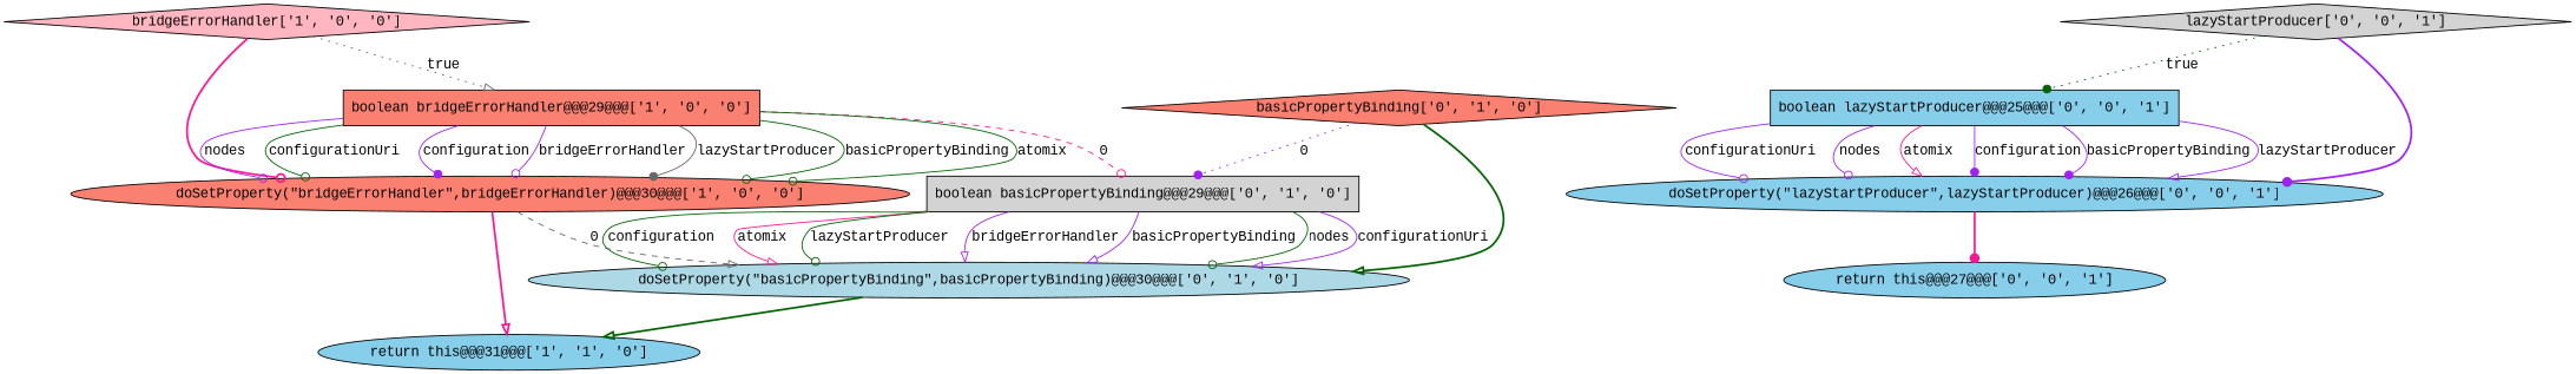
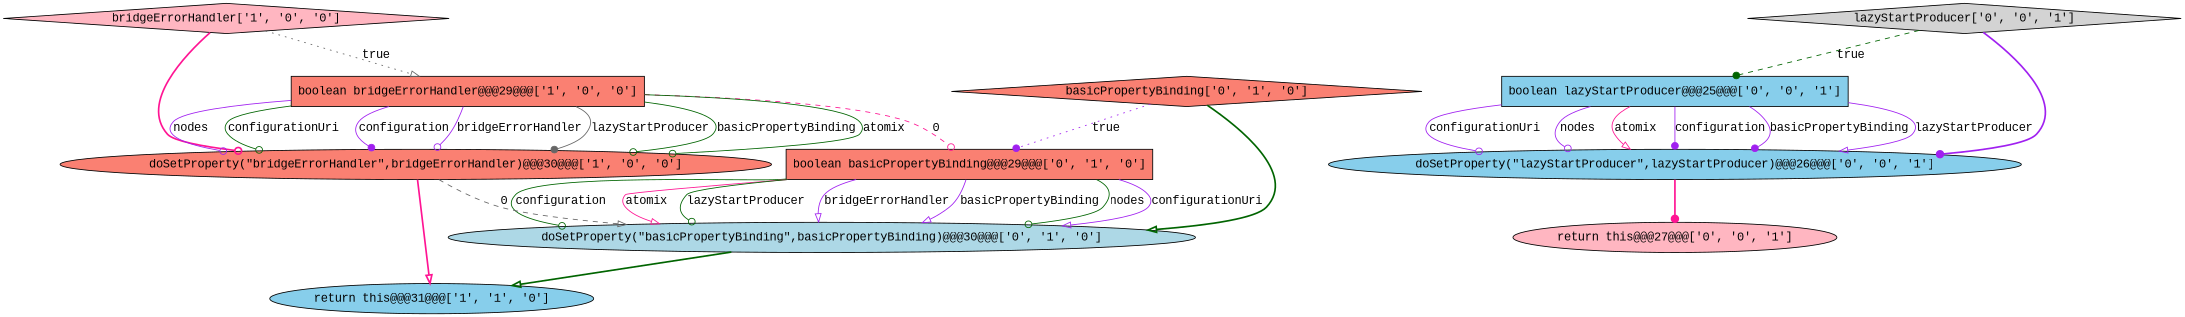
  digraph {
    fontname="Liberation Mono"
    node [fillcolor=skyblue fontname="Liberation Mono" shape=ellipse style=filled]
    edge [arrowhead=odot color=purple fontname="Liberation Mono" style=solid]
-   n1 [fillcolor=lightgrey label="boolean basicPropertyBinding@@@29@@@['0', '1', '0']" shape=box]
+   n1 [fillcolor=salmon label="boolean basicPropertyBinding@@@29@@@['0', '1', '0']" shape=box]
    n2 [fillcolor=lightblue label="doSetProperty(\"basicPropertyBinding\",basicPropertyBinding)@@@30@@@['0', '1', '0']"]
    n3 [label="return this@@@31@@@['1', '1', '0']"]
    n4 [fillcolor=salmon label="doSetProperty(\"bridgeErrorHandler\",bridgeErrorHandler)@@@30@@@['1', '0', '0']"]
    n5 [fillcolor=lightpink label="bridgeErrorHandler['1', '0', '0']" shape=diamond]
    n6 [fillcolor=salmon label="boolean bridgeErrorHandler@@@29@@@['1', '0', '0']" shape=box]
    n7 [fillcolor=salmon label="basicPropertyBinding['0', '1', '0']" shape=diamond]
    n8 [fillcolor=lightgrey label="lazyStartProducer['0', '0', '1']" shape=diamond]
    n9 [label="boolean lazyStartProducer@@@25@@@['0', '0', '1']" shape=box]
    n10 [label="doSetProperty(\"lazyStartProducer\",lazyStartProducer)@@@26@@@['0', '0', '1']"]
-   n11 [label="return this@@@27@@@['0', '0', '1']"]
+   n11 [fillcolor=lightpink label="return this@@@27@@@['0', '0', '1']"]
    n1 -> n2 [color=darkgreen label=configuration]
    n1 -> n2 [arrowhead=onormal color=deeppink label=atomix]
    n1 -> n2 [color=darkgreen label=lazyStartProducer]
    n1 -> n2 [arrowhead=onormal label=bridgeErrorHandler]
    n1 -> n2 [arrowhead=onormal label=basicPropertyBinding]
    n1 -> n2 [color=darkgreen label=nodes]
    n1 -> n2 [arrowhead=onormal label=configurationUri]
    n2 -> n3 [arrowhead=onormal color=darkgreen style=bold]
    n4 -> n2 [arrowhead=onormal color=gray40 label=0 style=dashed]
    n4 -> n3 [arrowhead=onormal color=deeppink style=bold]
    n5 -> n4 [color=deeppink style=bold]
    n5 -> n6 [arrowhead=onormal color=gray40 label=true style=dotted]
    n6 -> n1 [color=deeppink label=0 style=dashed]
    n6 -> n4 [label=nodes]
    n6 -> n4 [color=darkgreen label=configurationUri]
    n6 -> n4 [arrowhead=dot label=configuration]
    n6 -> n4 [label=bridgeErrorHandler]
    n6 -> n4 [arrowhead=dot color=gray40 label=lazyStartProducer]
    n6 -> n4 [color=darkgreen label=basicPropertyBinding]
    n6 -> n4 [color=darkgreen label=atomix]
-   n7 -> n1 [arrowhead=dot label=0 style=dotted]
+   n7 -> n1 [arrowhead=dot label=true style=dotted]
    n7 -> n2 [arrowhead=onormal color=darkgreen style=bold]
-   n8 -> n9 [arrowhead=dot color=darkgreen label=true style=dotted]
+   n8 -> n9 [arrowhead=dot color=darkgreen label=true style=dashed]
    n8 -> n10 [arrowhead=dot style=bold]
    n9 -> n10 [label=configurationUri]
    n9 -> n10 [label=nodes]
    n9 -> n10 [arrowhead=onormal color=deeppink label=atomix]
    n9 -> n10 [arrowhead=dot label=configuration]
    n9 -> n10 [arrowhead=dot label=basicPropertyBinding]
    n9 -> n10 [arrowhead=onormal label=lazyStartProducer]
    n10 -> n11 [arrowhead=dot color=deeppink style=bold]
  }
